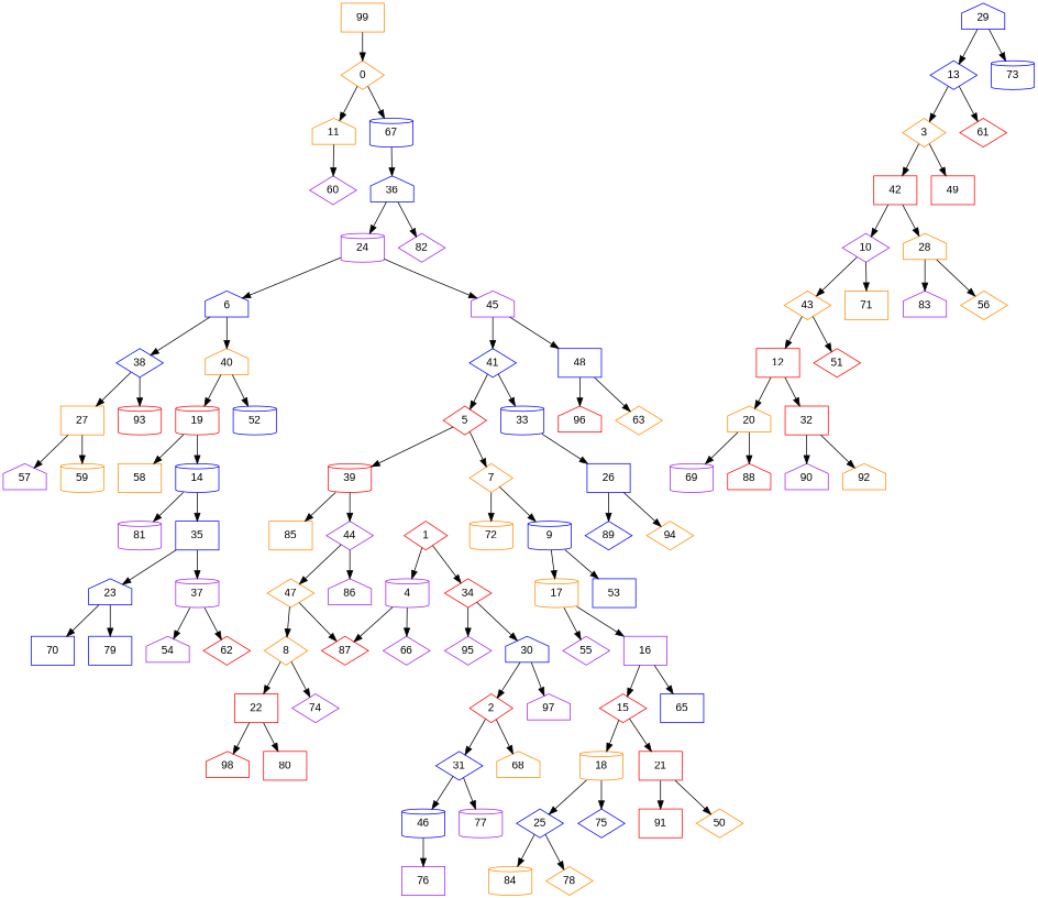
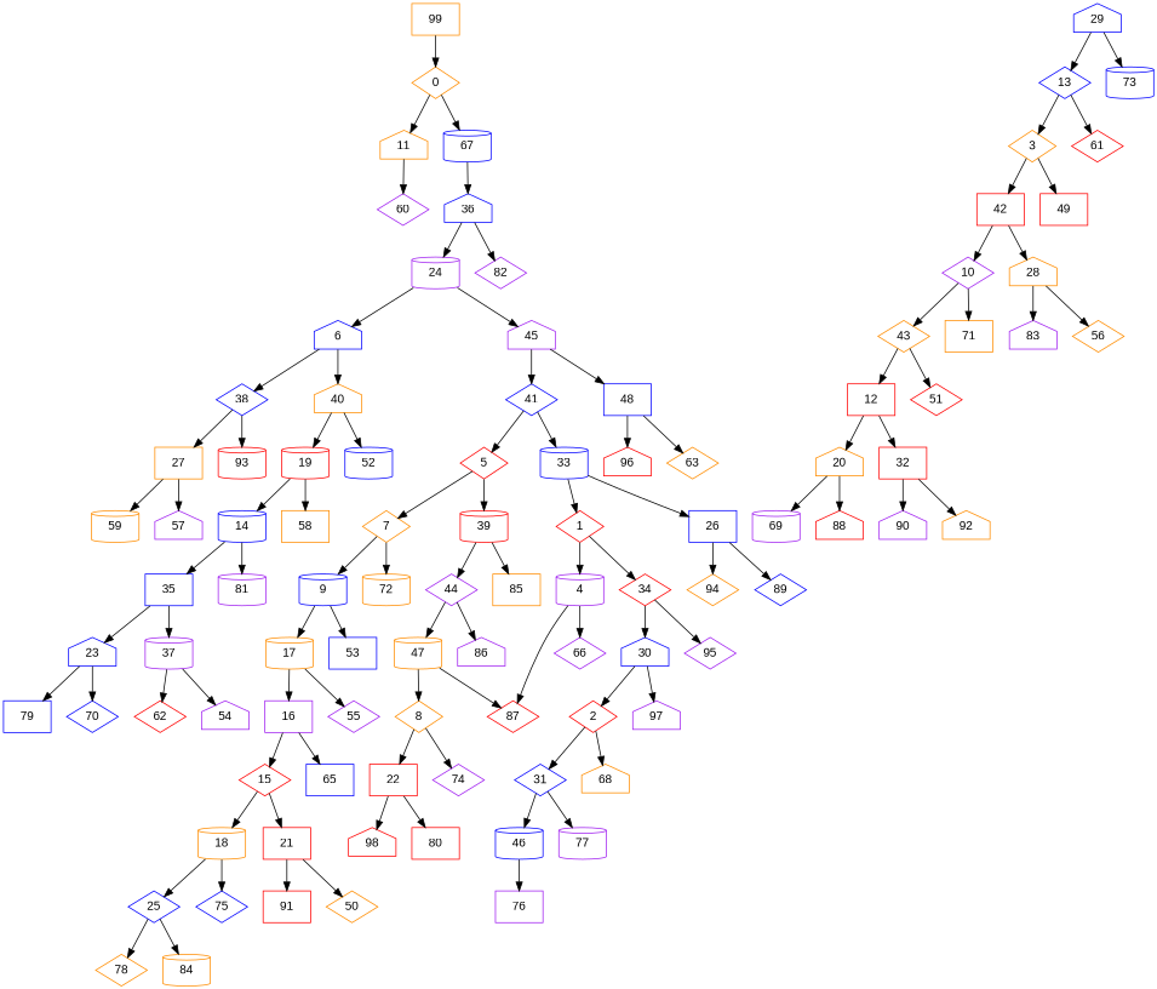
  digraph {
    fontname="Liberation Sans"
    node [color=darkorange fontname="Liberation Sans" shape=diamond]
    edge [fontname="Liberation Sans"]
    n1 [label=0]
    n2 [label=11 shape=house]
    n3 [color=blue label=67 shape=cylinder]
    n4 [color=purple label=60]
    n5 [color=blue label=36 shape=house]
    n6 [color=red label=1]
    n7 [color=purple label=4 shape=cylinder]
    n8 [color=red label=34]
    n9 [color=red label=87]
    n10 [color=purple label=66]
    n11 [color=blue label=30 shape=house]
    n12 [color=purple label=95]
    n13 [color=red label=2]
    n14 [color=blue label=31]
    n15 [label=68 shape=house]
    n16 [color=blue label=46 shape=cylinder]
    n17 [color=purple label=77 shape=cylinder]
    n18 [label=3]
    n19 [color=red label=42 shape=box]
    n20 [color=red label=49 shape=box]
    n21 [color=purple label=10]
    n22 [label=28 shape=house]
    n23 [color=red label=5]
    n24 [label=7]
    n25 [color=red label=39 shape=cylinder]
    n26 [color=blue label=9 shape=cylinder]
    n27 [label=72 shape=cylinder]
    n28 [color=purple label=44]
    n29 [label=85 shape=box]
    n30 [color=blue label=6 shape=house]
    n31 [color=blue label=38]
    n32 [label=40 shape=house]
    n33 [label=27 shape=box]
    n34 [color=red label=93 shape=cylinder]
    n35 [color=red label=19 shape=cylinder]
    n36 [color=blue label=52 shape=cylinder]
    n37 [label=17 shape=cylinder]
    n38 [color=blue label=53 shape=box]
    n39 [label=8]
    n40 [color=red label=22 shape=box]
    n41 [color=purple label=74]
    n42 [color=red label=98 shape=house]
    n43 [color=red label=80 shape=box]
    n44 [color=purple label=16 shape=box]
    n45 [color=purple label=55]
    n46 [label=43]
    n47 [label=71 shape=box]
    n48 [color=red label=12 shape=box]
    n49 [color=red label=51]
    n50 [color=purple label=24 shape=cylinder]
    n51 [color=purple label=82]
    n52 [label=20 shape=house]
    n53 [color=red label=32 shape=box]
    n54 [color=purple label=69 shape=cylinder]
    n55 [color=red label=88 shape=house]
    n56 [color=purple label=90 shape=house]
    n57 [label=92 shape=house]
    n58 [color=blue label=13]
    n59 [color=red label=61]
    n60 [color=blue label=14 shape=cylinder]
    n61 [color=blue label=35 shape=box]
    n62 [color=purple label=81 shape=cylinder]
    n63 [color=blue label=23 shape=house]
    n64 [color=purple label=37 shape=cylinder]
    n65 [color=red label=15]
    n66 [label=18 shape=cylinder]
    n67 [color=red label=21 shape=box]
    n68 [color=blue label=25]
    n69 [color=blue label=75]
    n70 [color=red label=91 shape=box]
    n71 [label=50]
    n72 [color=blue label=65 shape=box]
    n73 [label=78]
    n74 [label=84 shape=cylinder]
    n75 [label=58 shape=box]
    n76 [color=blue label=79 shape=box]
-   n77 [color=blue label=70 shape=box]
+   n77 [color=blue label=70]
    n78 [color=purple label=45 shape=house]
    n79 [color=blue label=41]
    n80 [color=blue label=48 shape=box]
    n81 [color=blue label=26 shape=box]
    n82 [label=94]
    n83 [color=blue label=89]
    n84 [label=59 shape=cylinder]
    n85 [color=purple label=57 shape=house]
    n86 [color=purple label=83 shape=house]
    n87 [label=56]
    n88 [color=blue label=29 shape=house]
    n89 [color=blue label=73 shape=cylinder]
    n90 [color=purple label=97 shape=house]
    n91 [color=purple label=76 shape=box]
    n92 [color=blue label=33 shape=cylinder]
    n93 [color=red label=62]
    n94 [color=purple label=54 shape=house]
-   n95 [label=47]
+   n95 [label=47 shape=cylinder]
    n96 [color=purple label=86 shape=house]
    n97 [color=red label=96 shape=house]
    n98 [label=63]
    n99 [label=99 shape=box]
    n1 -> n2
    n1 -> n3
    n2 -> n4
    n3 -> n5
    n5 -> n50
    n5 -> n51
    n6 -> n7
    n6 -> n8
    n7 -> n9
    n7 -> n10
    n8 -> n11
    n8 -> n12
    n11 -> n13
    n11 -> n90
    n13 -> n14
    n13 -> n15
    n14 -> n16
    n14 -> n17
    n16 -> n91
    n18 -> n19
    n18 -> n20
    n19 -> n21
    n19 -> n22
    n21 -> n46
    n21 -> n47
    n22 -> n86
    n22 -> n87
    n23 -> n24
    n23 -> n25
    n24 -> n26
    n24 -> n27
    n25 -> n28
    n25 -> n29
    n26 -> n37
    n26 -> n38
    n28 -> n95
    n28 -> n96
    n30 -> n31
    n30 -> n32
    n31 -> n33
    n31 -> n34
    n32 -> n35
    n32 -> n36
    n33 -> n84
    n33 -> n85
    n35 -> n60
    n35 -> n75
    n37 -> n44
    n37 -> n45
    n39 -> n40
    n39 -> n41
    n40 -> n42
    n40 -> n43
    n44 -> n65
    n44 -> n72
    n46 -> n48
    n46 -> n49
    n48 -> n52
    n48 -> n53
    n50 -> n30
    n50 -> n78
    n52 -> n54
    n52 -> n55
    n53 -> n56
    n53 -> n57
    n58 -> n18
    n58 -> n59
    n60 -> n61
    n60 -> n62
    n61 -> n63
    n61 -> n64
    n63 -> n76
    n63 -> n77
    n64 -> n93
    n64 -> n94
    n65 -> n66
    n65 -> n67
    n66 -> n68
    n66 -> n69
    n67 -> n70
    n67 -> n71
    n68 -> n73
    n68 -> n74
    n78 -> n79
    n78 -> n80
    n79 -> n23
    n79 -> n92
    n80 -> n97
    n80 -> n98
    n81 -> n82
    n81 -> n83
    n88 -> n58
    n88 -> n89
+   n92 -> n6
    n92 -> n81
    n95 -> n9
    n95 -> n39
    n99 -> n1
  }
